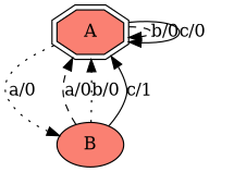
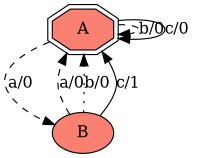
  digraph {
    node [style=filled fillcolor=salmon]
    edge [style=dashed]
    A [shape=doubleoctagon]
    B
    A -> A [label="b/0"]
    A -> A [label="c/0" style=solid]
-   A -> B [label="a/0" style=dotted]
+   A -> B [label="a/0"]
    B -> A [label="a/0"]
    B -> A [label="b/0" style=dotted]
    B -> A [label="c/1" style=solid]
  }
